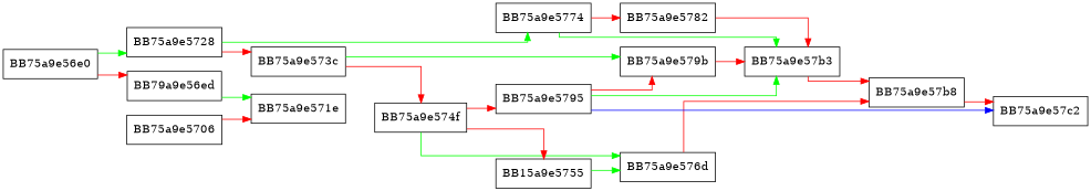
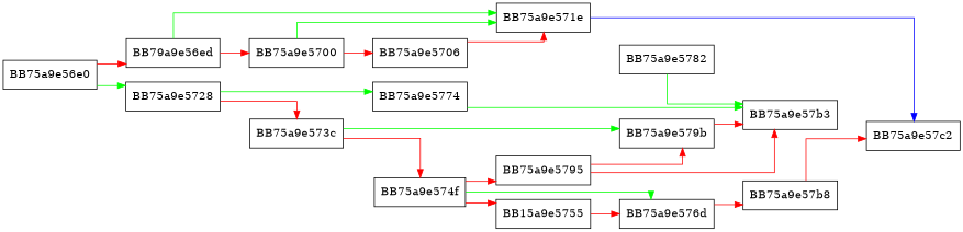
  digraph {
    rankdir=LR
    splines=ortho
    node [shape=box]
    edge [color=red]
    BB75a9e56e0
    BB75a9e5728
    n3 [label=BB79a9e56ed]
    BB75a9e5774
    BB75a9e573c
    BB75a9e571e
+   BB75a9e5700
    BB75a9e5782
    BB75a9e57b3
    BB75a9e574f
    BB75a9e579b
    BB75a9e57c2
    BB75a9e5706
    BB75a9e57b8
    BB75a9e576d
    n16 [label=BB15a9e5755]
    BB75a9e5795
    BB75a9e56e0 -> BB75a9e5728 [color=green]
    BB75a9e56e0 -> n3
    BB75a9e5728 -> BB75a9e5774 [color=green]
    BB75a9e5728 -> BB75a9e573c
    n3 -> BB75a9e571e [color=green]
-   BB75a9e5774 -> BB75a9e5782
+   n3 -> BB75a9e5700
    BB75a9e5774 -> BB75a9e57b3 [color=green]
    BB75a9e573c -> BB75a9e574f
    BB75a9e573c -> BB75a9e579b [color=green]
-   BB75a9e5795 -> BB75a9e57c2 [color=blue]
-   BB75a9e5782 -> BB75a9e57b3
-   BB75a9e57b3 -> BB75a9e57b8
+   BB75a9e571e -> BB75a9e57c2 [color=blue]
+   BB75a9e5700 -> BB75a9e571e [color=green]
+   BB75a9e5700 -> BB75a9e5706
+   BB75a9e5782 -> BB75a9e57b3 [color=green]
    BB75a9e574f -> BB75a9e576d [color=green]
    BB75a9e574f -> n16
    BB75a9e574f -> BB75a9e5795
    BB75a9e579b -> BB75a9e57b3
    BB75a9e5706 -> BB75a9e571e
    BB75a9e57b8 -> BB75a9e57c2
    BB75a9e576d -> BB75a9e57b8
-   n16 -> BB75a9e576d [color=green]
-   BB75a9e5795 -> BB75a9e57b3 [color=green]
+   n16 -> BB75a9e576d
+   BB75a9e5795 -> BB75a9e57b3
    BB75a9e5795 -> BB75a9e579b
  }
